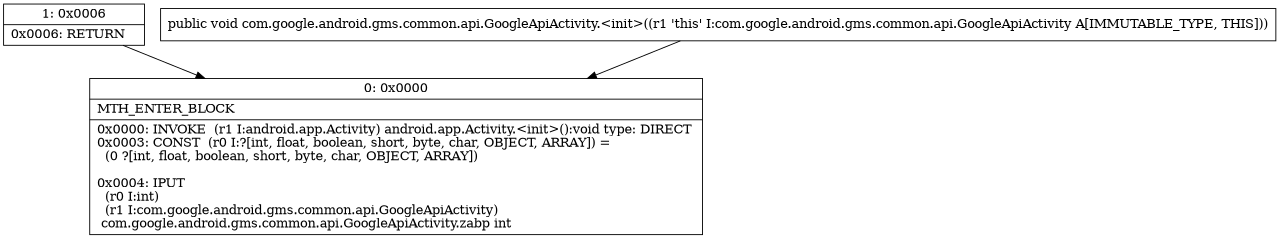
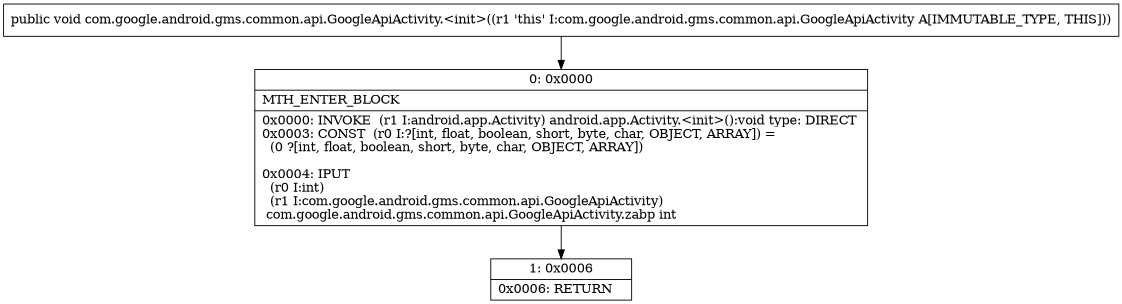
  digraph {
    node [shape=record]
    n1 [label="{0\:\ 0x0000|MTH_ENTER_BLOCK\l|0x0000: INVOKE  (r1 I:android.app.Activity) android.app.Activity.\<init\>():void type: DIRECT \l0x0003: CONST  (r0 I:?[int, float, boolean, short, byte, char, OBJECT, ARRAY]) = \l  (0 ?[int, float, boolean, short, byte, char, OBJECT, ARRAY])\l \l0x0004: IPUT  \l  (r0 I:int)\l  (r1 I:com.google.android.gms.common.api.GoogleApiActivity)\l com.google.android.gms.common.api.GoogleApiActivity.zabp int \l}"]
    n2 [label="{1\:\ 0x0006|0x0006: RETURN   \l}"]
    n3 [label="{public void com.google.android.gms.common.api.GoogleApiActivity.\<init\>((r1 'this' I:com.google.android.gms.common.api.GoogleApiActivity A[IMMUTABLE_TYPE, THIS])) }"]
-   n2 -> n1
+   n1 -> n2
    n3 -> n1
  }
